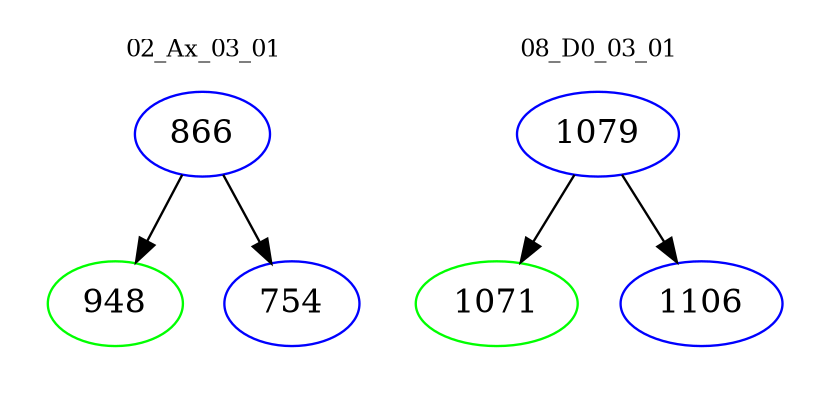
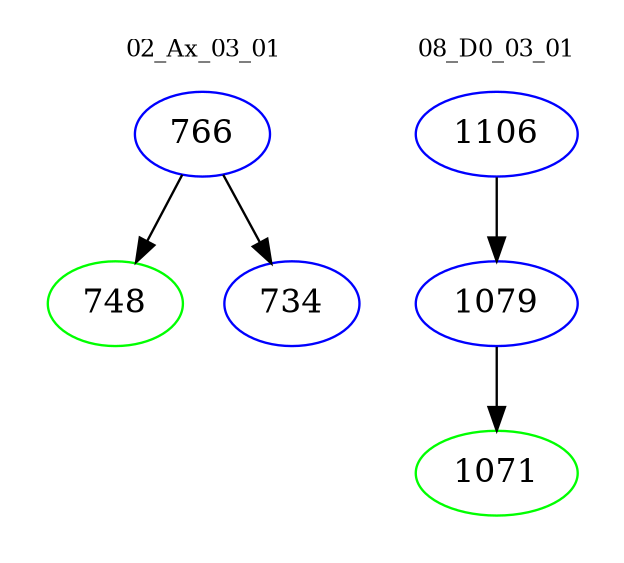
  digraph {
    node [color=blue]
    edge [color=black]
-   n1 [label=866]
-   n2 [color=green label=948]
-   n3 [label=754]
+   n1 [label=766]
+   n2 [color=green label=748]
+   n3 [label=734]
    n4 [label=1079]
    n5 [color=green label=1071]
    n6 [label=1106]
    subgraph cluster_1 {
      color=white
      fontsize=10
      label="02_Ax_03_01"
      n1
      n2
      n3
    }
    subgraph cluster_2 {
      color=white
      fontsize=10
      label="08_D0_03_01"
      n4
      n5
      n6
    }
    n1 -> n2
    n1 -> n3
    n4 -> n5
-   n4 -> n6
+   n6 -> n4
  }
